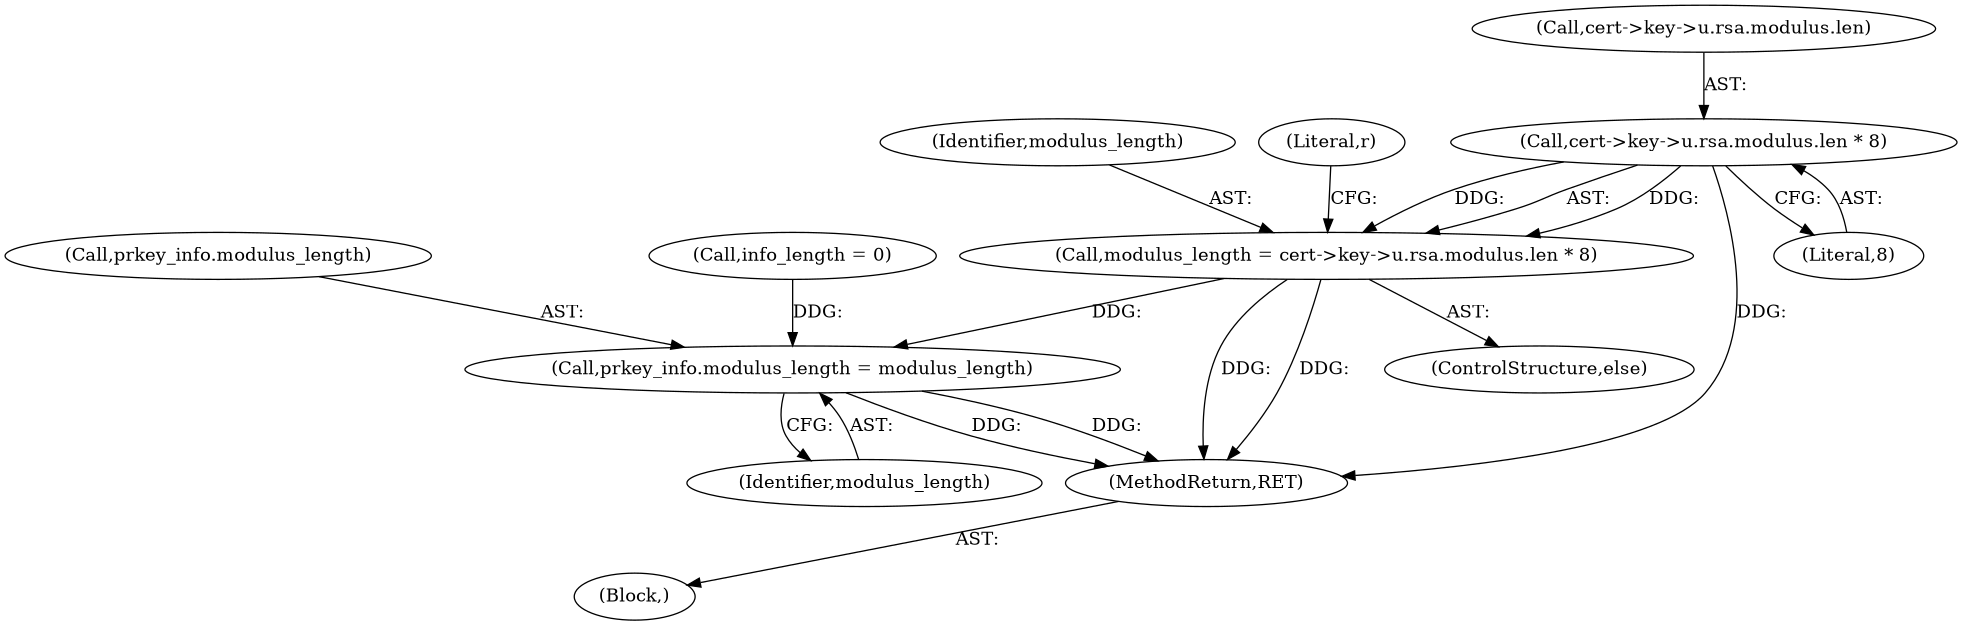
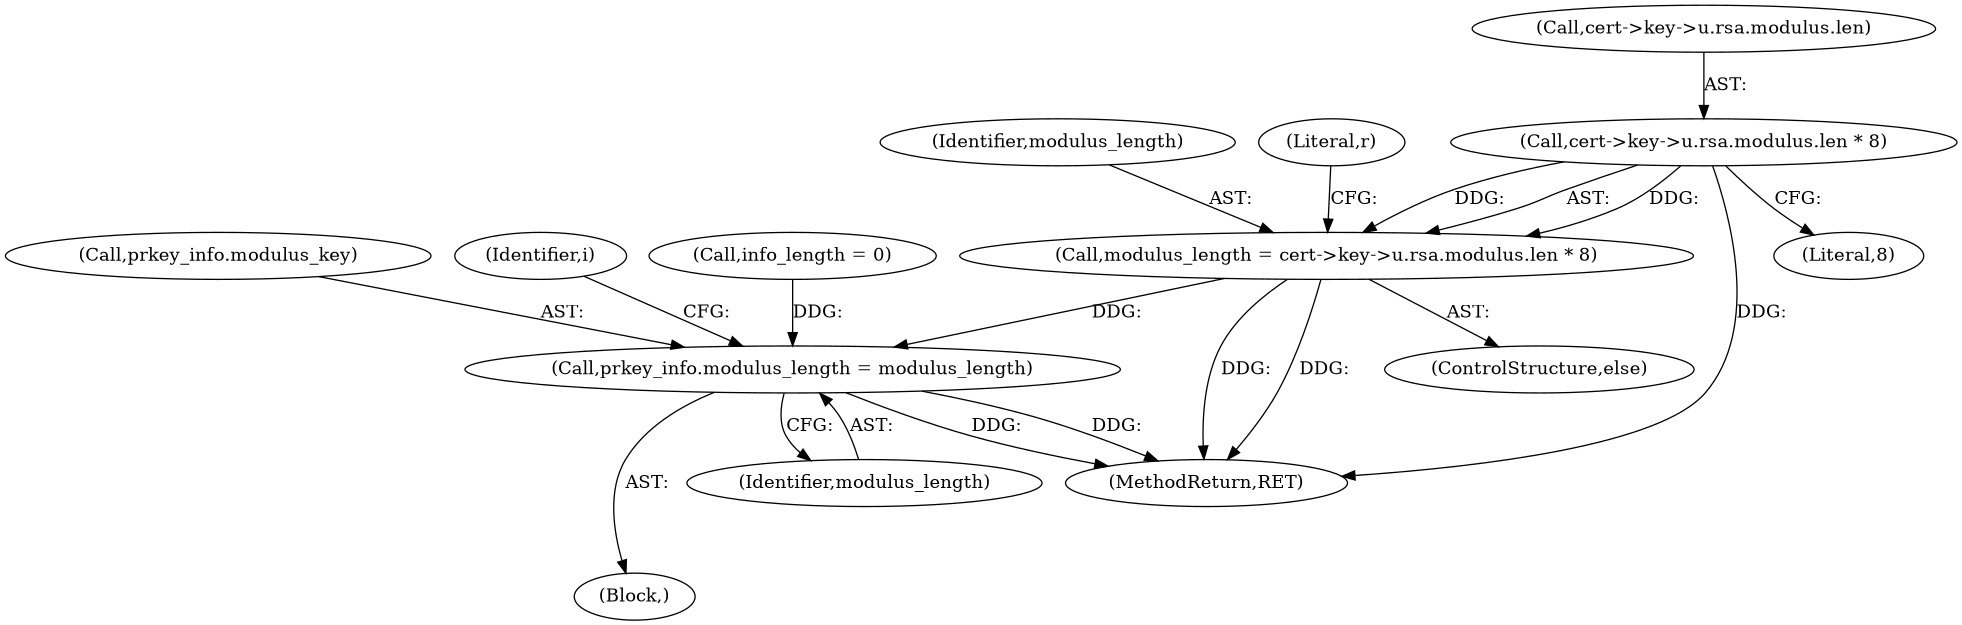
  digraph {
    n1 [label="(Call,cert->key->u.rsa.modulus.len * 8)"]
    n2 [label="(Call,modulus_length = cert->key->u.rsa.modulus.len * 8)"]
    n3 [label="(MethodReturn,RET)"]
    n4 [label="(Literal,8)"]
    n5 [label="(Call,prkey_info.modulus_length = modulus_length)"]
    n6 [label="(ControlStructure,else)"]
    n7 [label="(Identifier,modulus_length)"]
    n8 [label="(Block,)"]
    n9 [label="(Identifier,modulus_length)"]
-   n10 [label="(Call,prkey_info.modulus_length)"]
+   n10 [label="(Call,prkey_info.modulus_key)"]
    n11 [label="(Literal,r)"]
+   n12 [label="(Identifier,i)"]
    n13 [label="(Call,info_length = 0)"]
    n14 [label="(Call,cert->key->u.rsa.modulus.len)"]
    n1 -> n2 [label="AST: "]
    n1 -> n2 [label="DDG: "]
    n1 -> n2 [label="DDG: "]
    n1 -> n3 [label="DDG: "]
    n1 -> n4 [label="CFG: "]
    n2 -> n3 [label="DDG: "]
    n2 -> n3 [label="DDG: "]
    n2 -> n5 [label="DDG: "]
    n2 -> n6 [label="AST: "]
-   n4 -> n1 [label="AST: "]
    n5 -> n3 [label="DDG: "]
    n5 -> n3 [label="DDG: "]
    n5 -> n7 [label="CFG: "]
-   n3 -> n8 [label="AST: "]
+   n5 -> n8 [label="AST: "]
    n7 -> n5 [label="AST: "]
    n9 -> n2 [label="AST: "]
    n10 -> n5 [label="AST: "]
    n11 -> n2 [label="CFG: "]
+   n12 -> n5 [label="CFG: "]
    n13 -> n5 [label="DDG: "]
    n14 -> n1 [label="AST: "]
  }
